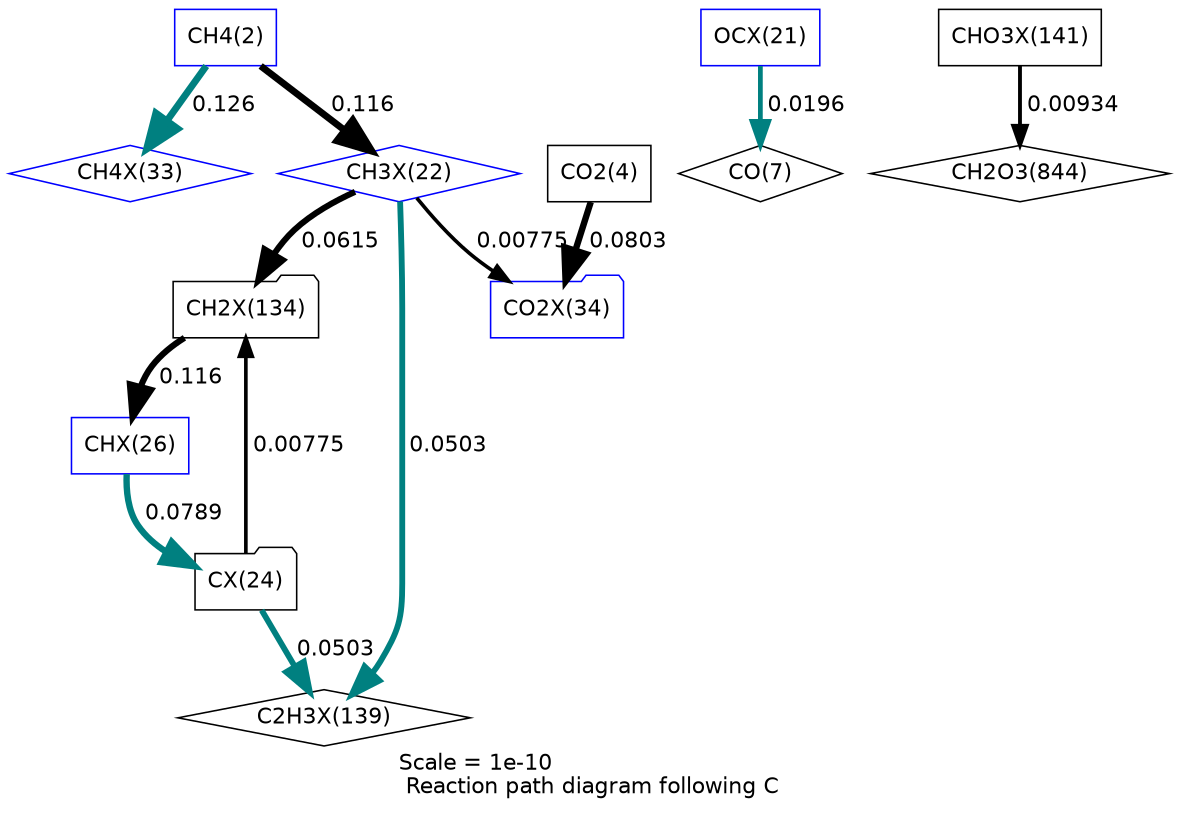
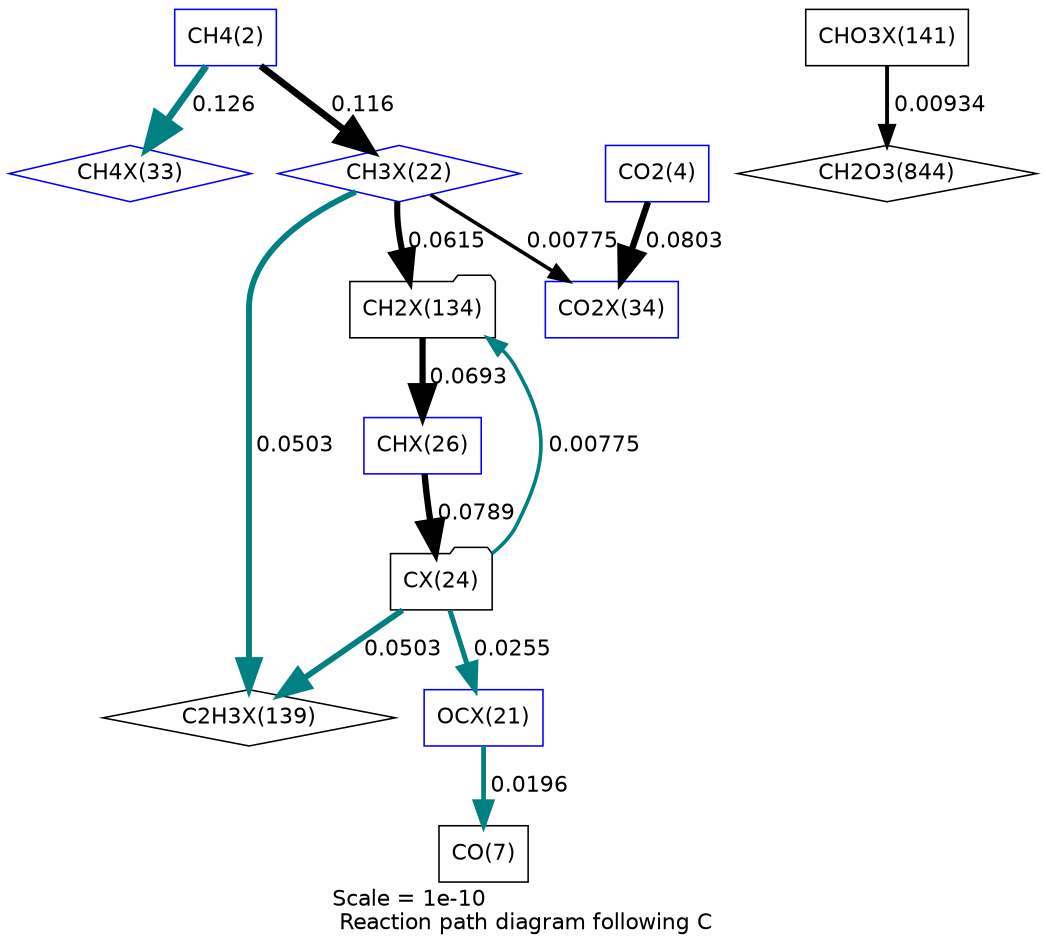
  digraph {
    fontname=Helvetica
    label="Scale = 1e-10\l Reaction path diagram following C"
    node [color=black fontname=Helvetica shape=box]
    edge [arrowsize=1.87 color=black fontname=Helvetica penwidth=3.74 style=bold]
    n1 [color=blue label="CH4(2)"]
    n2 [color=blue label="CH4X(33)" shape=diamond]
    n3 [color=blue label="CH3X(22)" shape=diamond]
    n4 [label="CH2X(134)" shape=folder]
    n5 [label="C2H3X(139)" shape=diamond]
-   n6 [color=blue label="CO2X(34)" shape=folder]
+   n6 [color=blue label="CO2X(34)"]
    n7 [color=blue label="CHX(26)"]
    n8 [label="CX(24)" shape=folder]
    n9 [color=blue label="OCX(21)"]
-   n10 [label="CO(7)" shape=diamond]
-   n11 [label="CO2(4)"]
+   n10 [label="CO(7)"]
+   n11 [color=blue label="CO2(4)"]
    n12 [label="CHO3X(141)"]
    n13 [label="CH2O3(844)" shape=diamond]
    n1 -> n2 [arrowsize=2.22 color=teal label=" 0.126" penwidth=4.44 style=solid]
    n1 -> n3 [arrowsize=2.19 label=" 0.116" penwidth=4.38]
    n3 -> n4 [arrowsize=1.95 label=" 0.0615" penwidth=3.89]
    n3 -> n5 [color=teal label=" 0.0503" style=solid]
    n3 -> n6 [arrowsize=1.17 label=" 0.00775" penwidth=2.33]
-   n4 -> n7 [arrowsize=1.99 label=" 0.116" penwidth=3.98]
-   n7 -> n8 [arrowsize=2.04 color=teal label=" 0.0789" penwidth=4.08 style=solid]
-   n8 -> n4 [arrowsize=1.17 label=" 0.00775" penwidth=2.33]
+   n4 -> n7 [arrowsize=1.99 label=" 0.0693" penwidth=3.98]
+   n7 -> n8 [arrowsize=2.04 label=" 0.0789" penwidth=4.08 style=solid]
+   n8 -> n4 [arrowsize=1.17 color=teal label=" 0.00775" penwidth=2.33]
    n8 -> n5 [color=teal label=" 0.0503" style=solid]
+   n8 -> n9 [arrowsize=1.62 color=teal label=" 0.0255" penwidth=3.23]
    n9 -> n10 [arrowsize=1.52 color=teal label=" 0.0196" penwidth=3.03 style=solid]
    n11 -> n6 [arrowsize=2.05 label=" 0.0803" penwidth=4.1]
    n12 -> n13 [arrowsize=1.24 label=" 0.00934" penwidth=2.47]
  }
